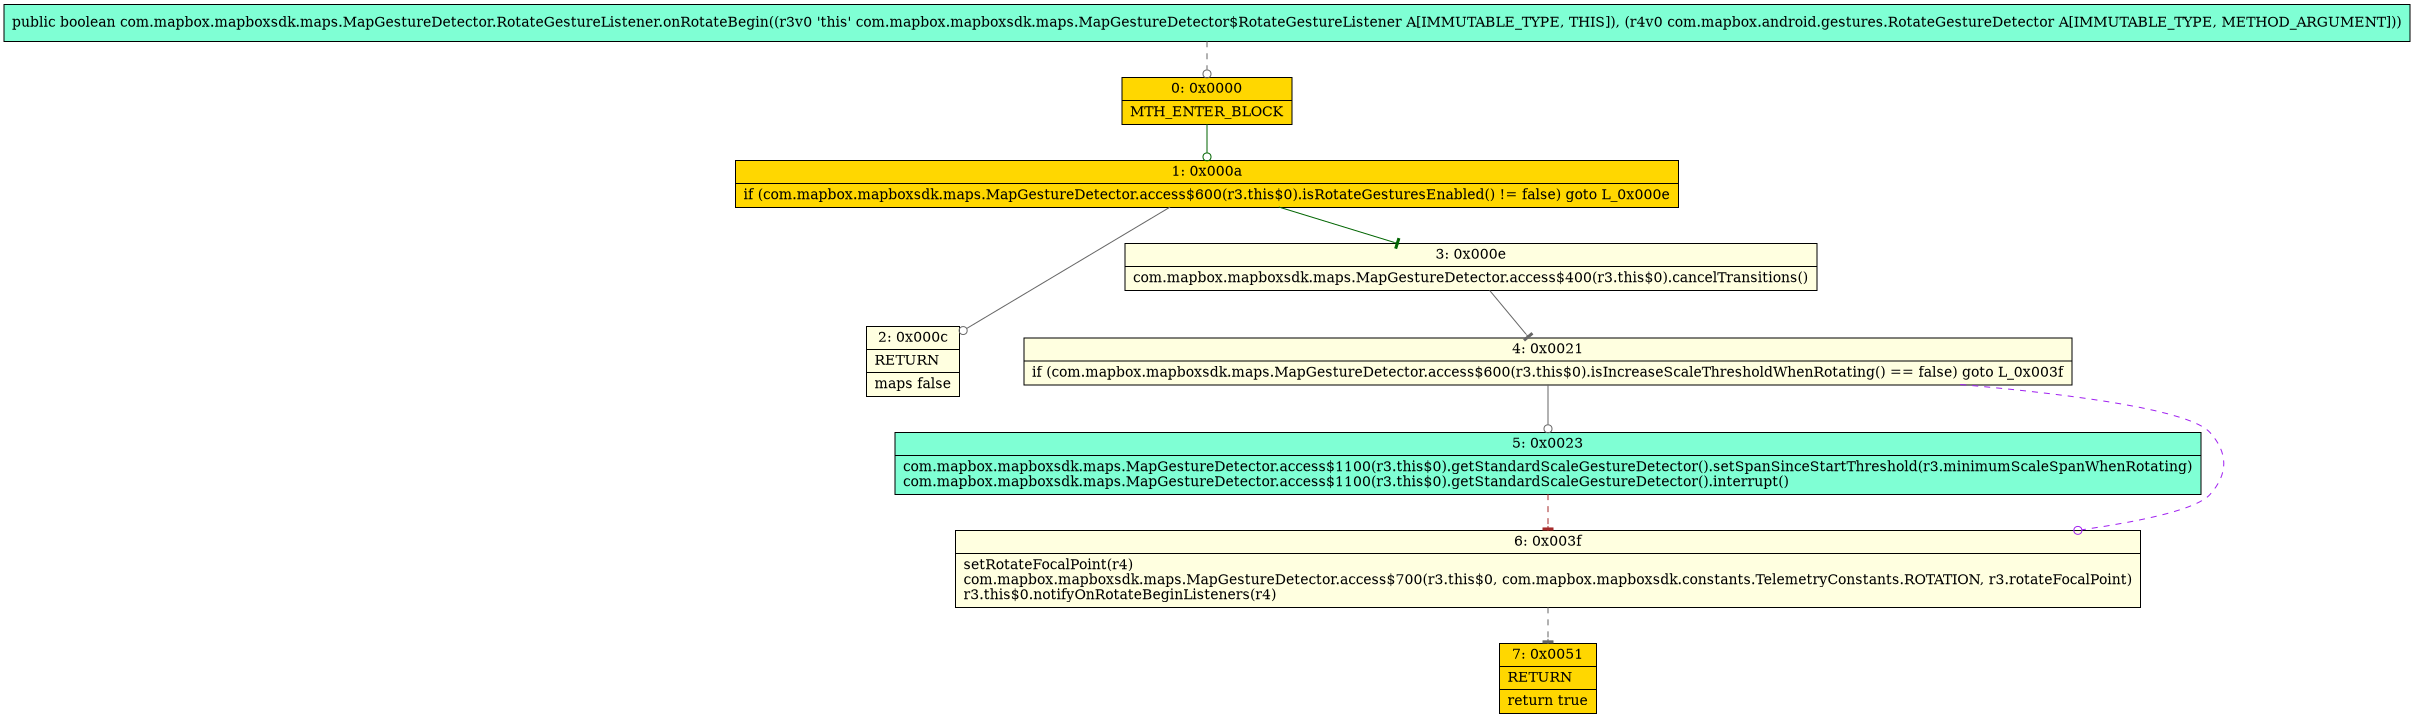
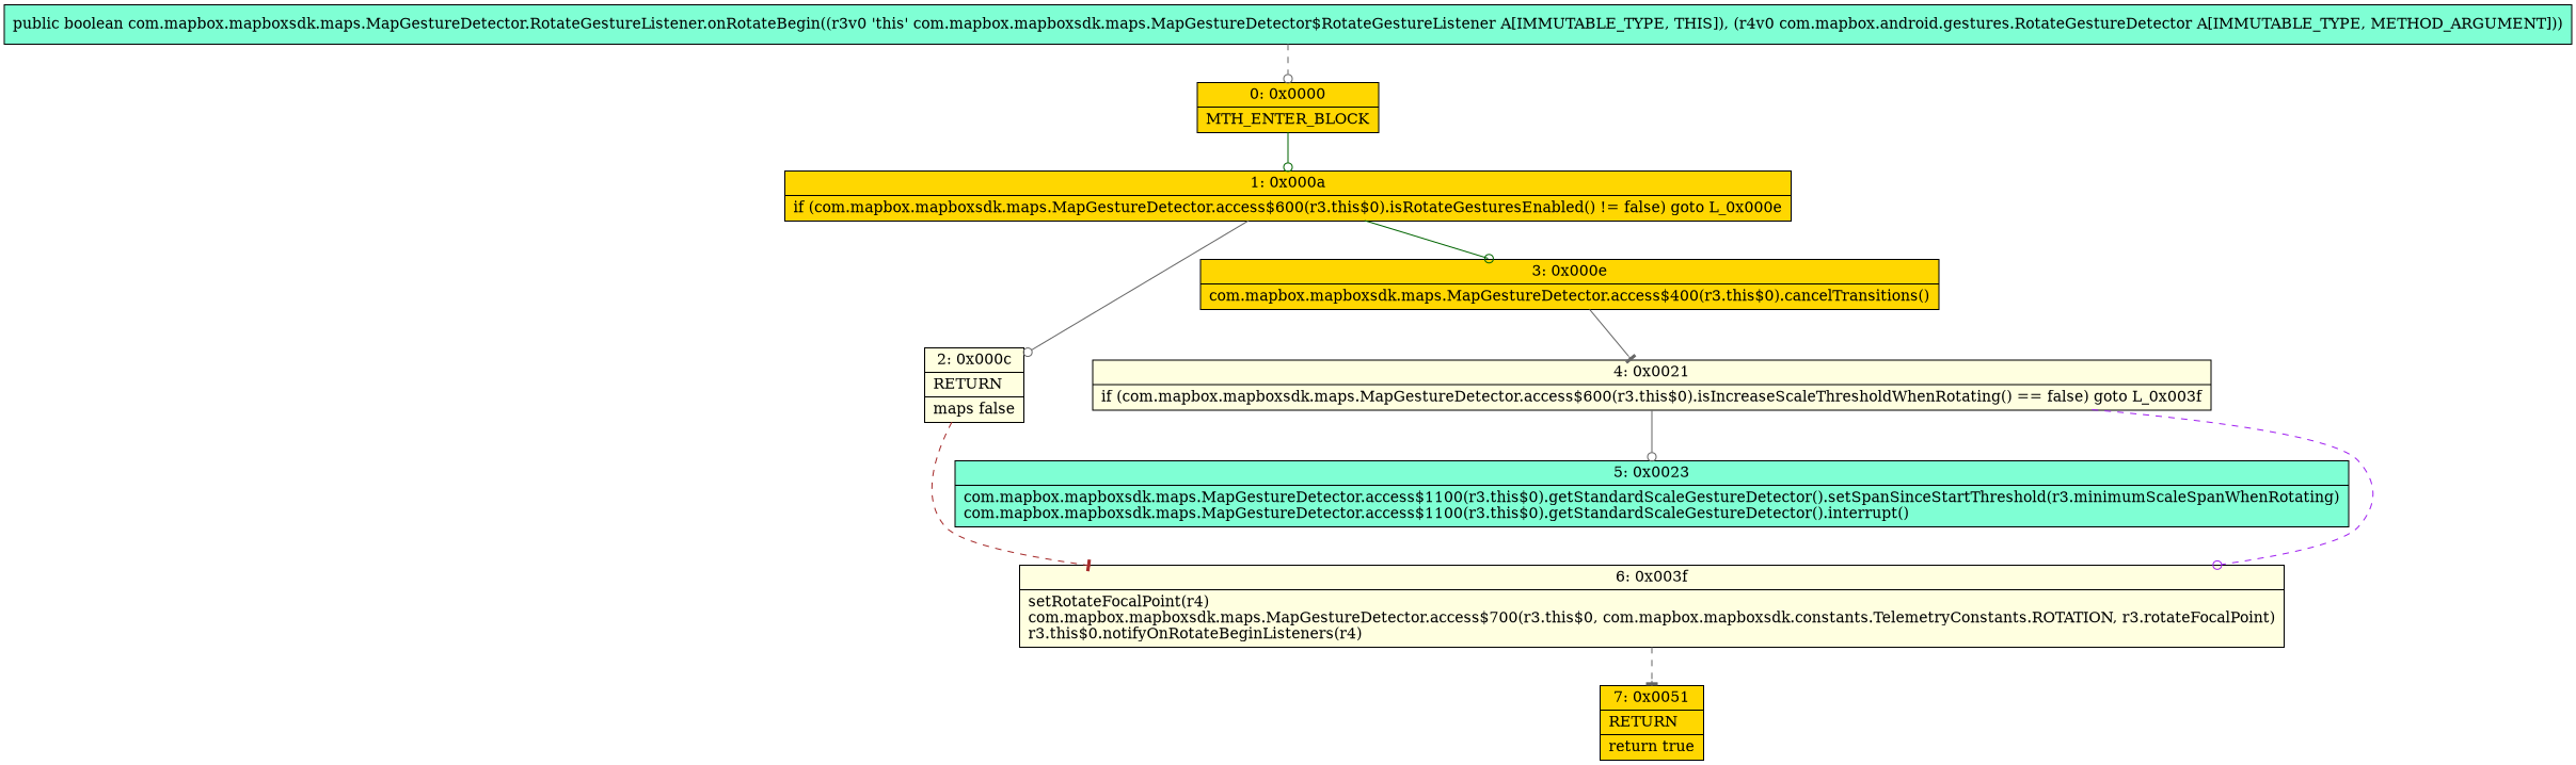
  digraph {
    fontname="DejaVu Serif"
    node [fillcolor=gold fontname="DejaVu Serif" shape=record style=filled]
    edge [arrowhead=odot color=gray40 fontname="DejaVu Serif" style=solid]
    n1 [label="{0\:\ 0x0000|MTH_ENTER_BLOCK\l}"]
    n2 [label="{1\:\ 0x000a|if (com.mapbox.mapboxsdk.maps.MapGestureDetector.access$600(r3.this$0).isRotateGesturesEnabled() != false) goto L_0x000e\l}"]
    n3 [fillcolor=lightyellow label="{2\:\ 0x000c|RETURN\l|maps false\l}"]
-   n4 [fillcolor=lightyellow label="{3\:\ 0x000e|com.mapbox.mapboxsdk.maps.MapGestureDetector.access$400(r3.this$0).cancelTransitions()\l}"]
+   n4 [label="{3\:\ 0x000e|com.mapbox.mapboxsdk.maps.MapGestureDetector.access$400(r3.this$0).cancelTransitions()\l}"]
    n5 [fillcolor=lightyellow label="{4\:\ 0x0021|if (com.mapbox.mapboxsdk.maps.MapGestureDetector.access$600(r3.this$0).isIncreaseScaleThresholdWhenRotating() == false) goto L_0x003f\l}"]
    n6 [fillcolor=aquamarine label="{5\:\ 0x0023|com.mapbox.mapboxsdk.maps.MapGestureDetector.access$1100(r3.this$0).getStandardScaleGestureDetector().setSpanSinceStartThreshold(r3.minimumScaleSpanWhenRotating)\lcom.mapbox.mapboxsdk.maps.MapGestureDetector.access$1100(r3.this$0).getStandardScaleGestureDetector().interrupt()\l}"]
    n7 [fillcolor=lightyellow label="{6\:\ 0x003f|setRotateFocalPoint(r4)\lcom.mapbox.mapboxsdk.maps.MapGestureDetector.access$700(r3.this$0, com.mapbox.mapboxsdk.constants.TelemetryConstants.ROTATION, r3.rotateFocalPoint)\lr3.this$0.notifyOnRotateBeginListeners(r4)\l}"]
    n8 [label="{7\:\ 0x0051|RETURN\l|return true\l}"]
    n9 [fillcolor=aquamarine label="{public boolean com.mapbox.mapboxsdk.maps.MapGestureDetector.RotateGestureListener.onRotateBegin((r3v0 'this' com.mapbox.mapboxsdk.maps.MapGestureDetector$RotateGestureListener A[IMMUTABLE_TYPE, THIS]), (r4v0 com.mapbox.android.gestures.RotateGestureDetector A[IMMUTABLE_TYPE, METHOD_ARGUMENT])) }"]
    n1 -> n2 [color=darkgreen]
    n2 -> n3
-   n2 -> n4 [arrowhead=tee color=darkgreen]
+   n2 -> n4 [color=darkgreen]
    n4 -> n5 [arrowhead=tee]
    n5 -> n6
    n5 -> n7 [color=purple style=dashed]
-   n6 -> n7 [arrowhead=tee color=brown style=dashed]
+   n3 -> n7 [arrowhead=tee color=brown style=dashed]
    n7 -> n8 [arrowhead=tee style=dashed]
    n9 -> n1 [style=dashed]
  }
